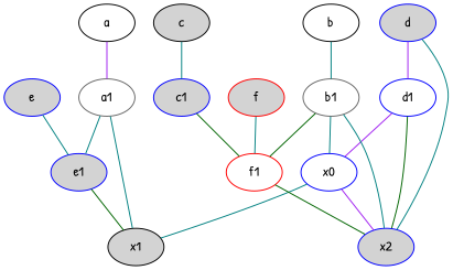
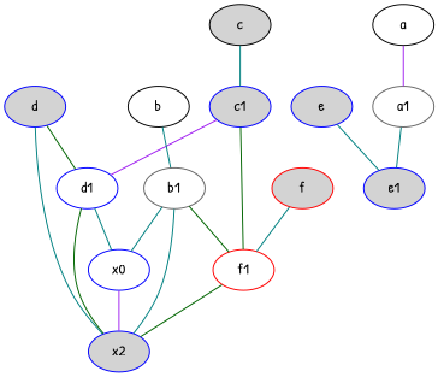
  graph {
    fontname="Patrick Hand"
    node [color=blue fillcolor=lightgrey fontname="Patrick Hand" labelfontsize=50 style=filled]
    edge [color=teal fontname="Patrick Hand"]
    x0 [fillcolor=white]
-   x1 [color=black]
    x2
    f1 [color=red fillcolor=white]
    c1
    d1 [fillcolor=white]
    b1 [color=gray40 fillcolor=white]
    a1 [color=gray40 fillcolor=white]
    e1
    c [color=black]
    d
    b [color=black fillcolor=white]
    e
    f [color=red]
    a [color=black fillcolor=white]
-   x0 -- x1
    x0 -- x2 [color=purple]
    f1 -- x2 [color=darkgreen]
    c1 -- f1 [color=darkgreen]
-   d1 -- x0 [color=purple]
+   c1 -- d1 [color=purple]
+   d1 -- x0
    d1 -- x2 [color=darkgreen]
    b1 -- x0
    b1 -- x2
    b1 -- f1 [color=darkgreen]
-   a1 -- x1
    a1 -- e1
-   e1 -- x1 [color=darkgreen]
    c -- c1
    d -- x2
-   d -- d1 [color=purple]
+   d -- d1 [color=darkgreen]
    b -- b1
    e -- e1
    f -- f1
    a -- a1 [color=purple]
  }
